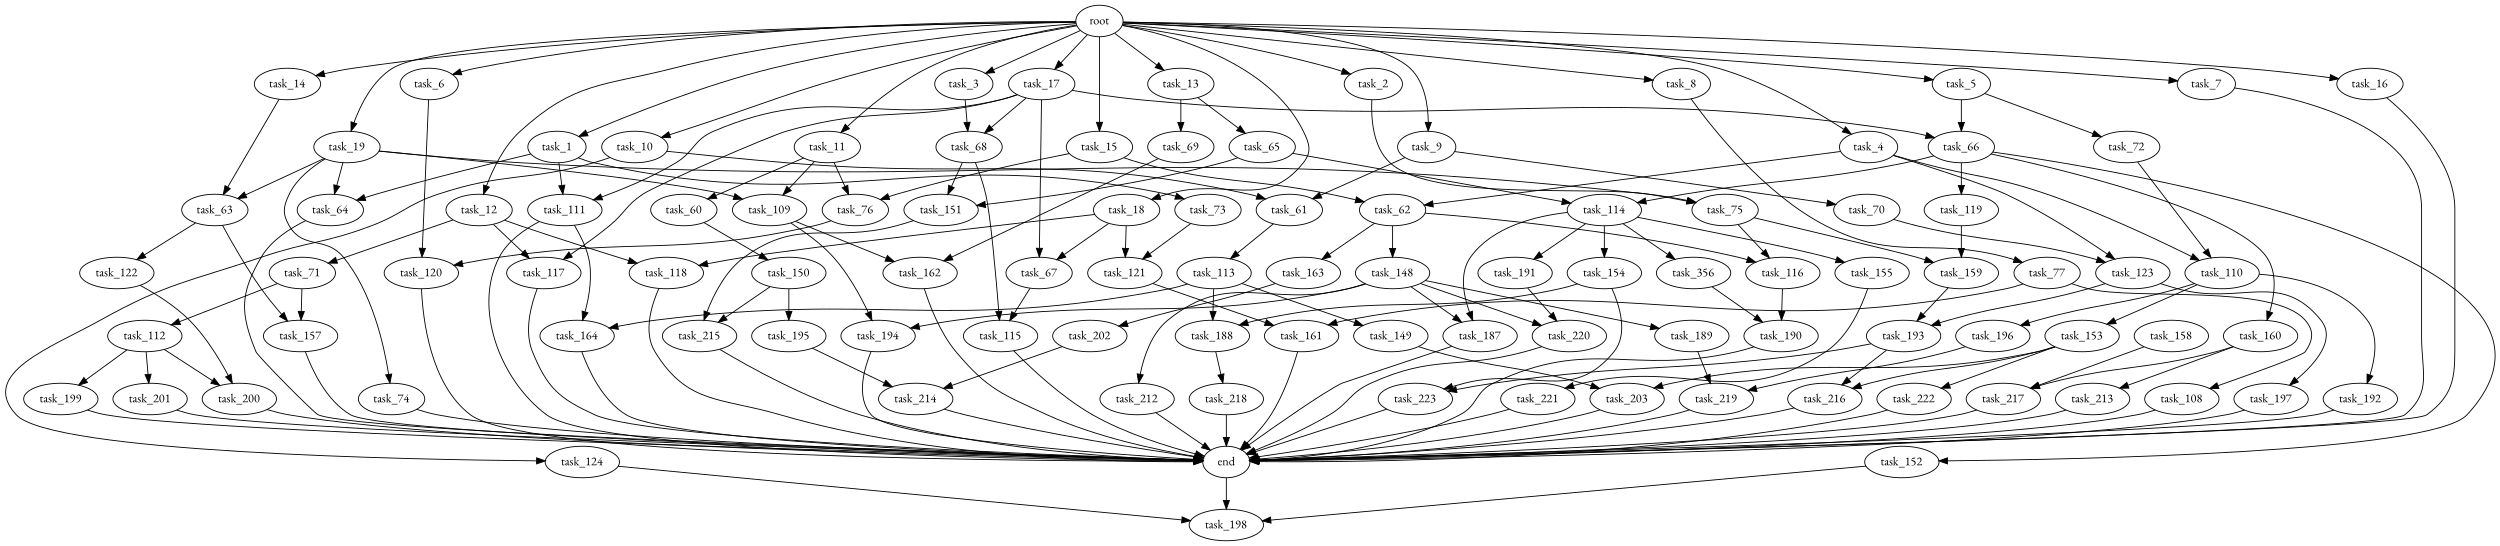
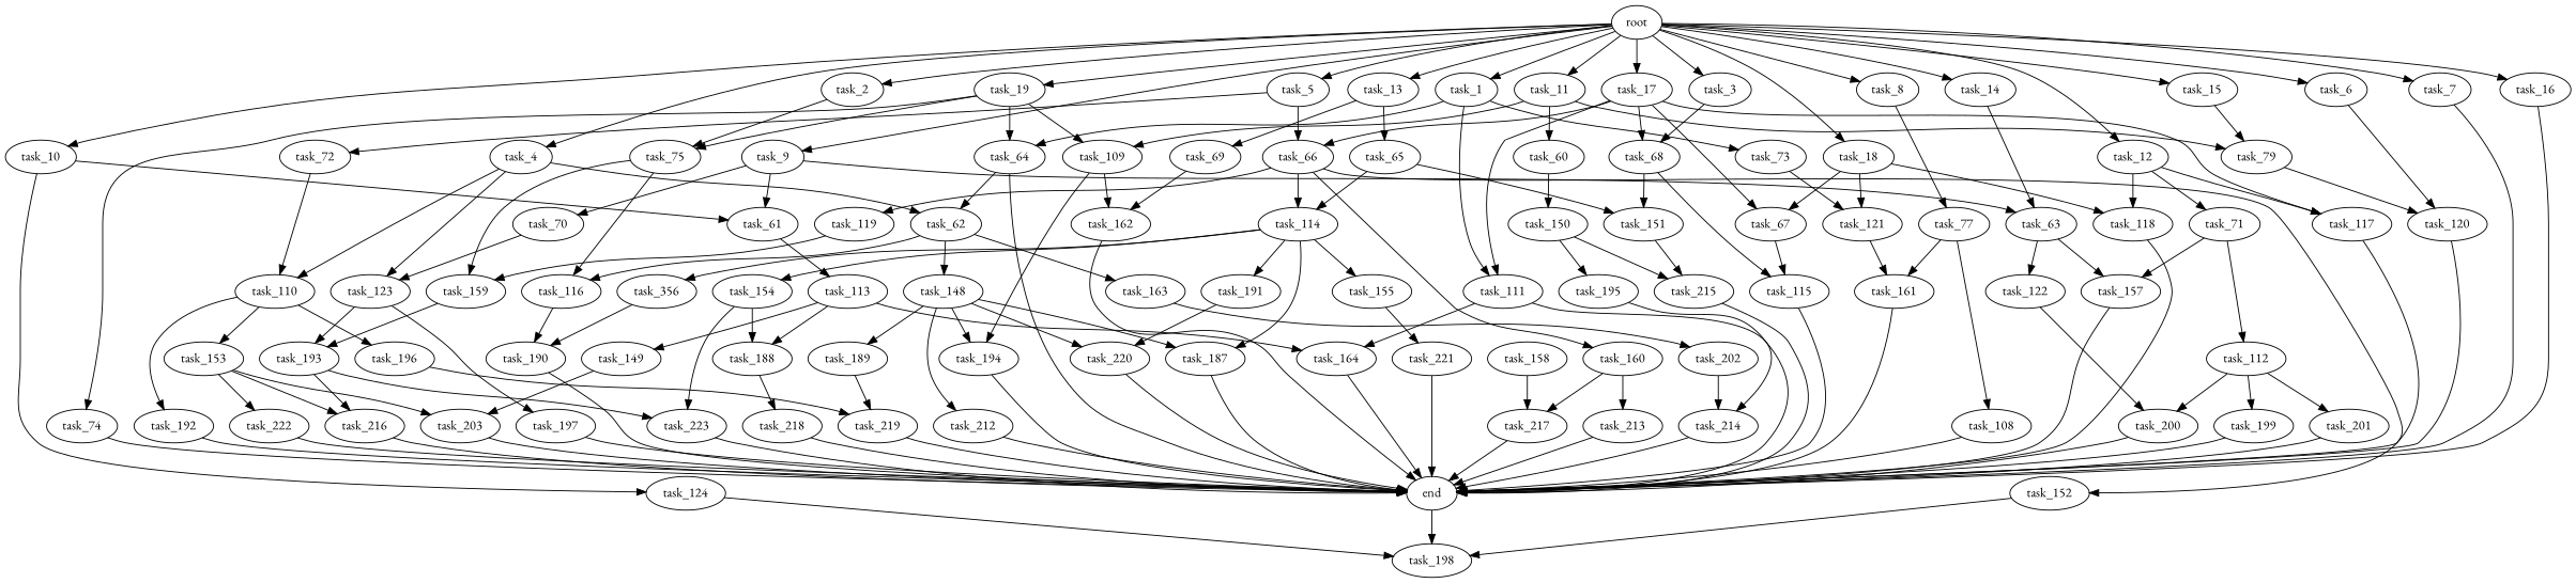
  digraph {
    fontname="EB Garamond"
    node [fontname="EB Garamond"]
    edge [fontname="EB Garamond"]
    root
    task_1
    task_2
    task_3
    task_4
    task_5
    task_6
    task_7
    task_8
    task_9
    task_10
    task_11
    task_12
    task_13
    task_14
    task_15
    task_16
    task_17
    task_18
    task_19
    task_64
    task_73
    task_111
    task_75
    task_68
    task_62
    task_110
    task_123
    task_66
    task_72
    task_120
    end
    task_77
    task_61
    task_63
    task_70
    task_124
    task_60
-   task_76
+   task_76 [label=task_79]
    task_109
    task_71
    task_117
    task_118
    task_65
    task_69
    task_67
    task_121
    task_74
    task_164
    task_116
    task_159
    task_151
    task_115
    task_148
    task_163
    task_153
    task_192
    task_196
    task_193
    task_197
    task_114
    task_119
    task_152
    task_160
    task_198
    task_108
    task_161
    task_113
    task_122
    task_157
    task_150
    task_162
    task_194
    task_112
    task_195
    task_215
    task_149
    task_188
    task_190
    task_187
    task_189
    task_212
    task_220
    task_202
    task_200
    task_154
    task_155
    n88 [label=task_356]
    task_191
    task_217
    task_213
    task_158
    task_199
    task_201
    task_203
    task_216
    task_222
    task_219
    task_218
    task_223
    task_221
    task_214
    root -> task_1
    root -> task_2
    root -> task_3
    root -> task_4
    root -> task_5
    root -> task_6
    root -> task_7
    root -> task_8
    root -> task_9
    root -> task_10
    root -> task_11
    root -> task_12
    root -> task_13
    root -> task_14
    root -> task_15
    root -> task_16
    root -> task_17
    root -> task_18
    root -> task_19
    task_1 -> task_64
    task_1 -> task_73
    task_1 -> task_111
    task_2 -> task_75
    task_3 -> task_68
    task_4 -> task_62
    task_4 -> task_110
    task_4 -> task_123
    task_5 -> task_66
    task_5 -> task_72
    task_6 -> task_120
    task_7 -> end
    task_8 -> task_77
    task_9 -> task_61
-   task_19 -> task_63
+   task_9 -> task_63
    task_9 -> task_70
    task_10 -> task_61
    task_10 -> task_124
    task_11 -> task_60
    task_11 -> task_76
    task_11 -> task_109
    task_12 -> task_71
    task_12 -> task_117
    task_12 -> task_118
    task_13 -> task_65
    task_13 -> task_69
    task_14 -> task_63
-   task_15 -> task_62
+   task_64 -> task_62
    task_15 -> task_76
    task_16 -> end
    task_17 -> task_111
    task_17 -> task_68
    task_17 -> task_66
    task_17 -> task_117
    task_17 -> task_67
    task_18 -> task_118
    task_18 -> task_67
    task_18 -> task_121
    task_19 -> task_64
    task_19 -> task_75
    task_19 -> task_109
    task_19 -> task_74
    task_64 -> end
    task_73 -> task_121
    task_111 -> end
    task_111 -> task_164
    task_75 -> task_116
    task_75 -> task_159
    task_68 -> task_151
    task_68 -> task_115
    task_62 -> task_116
    task_62 -> task_148
    task_62 -> task_163
    task_110 -> task_153
    task_110 -> task_192
    task_110 -> task_196
    task_123 -> task_193
    task_123 -> task_197
    task_66 -> task_114
    task_66 -> task_119
    task_66 -> task_152
    task_66 -> task_160
    task_72 -> task_110
    task_120 -> end
    end -> task_198
    task_77 -> task_108
    task_77 -> task_161
    task_61 -> task_113
    task_63 -> task_122
    task_63 -> task_157
    task_70 -> task_123
    task_124 -> task_198
    task_60 -> task_150
    task_76 -> task_120
    task_109 -> task_162
    task_109 -> task_194
    task_71 -> task_157
    task_71 -> task_112
    task_117 -> end
    task_118 -> end
    task_65 -> task_151
    task_65 -> task_114
    task_69 -> task_162
    task_67 -> task_115
    task_121 -> task_161
    task_74 -> end
    task_164 -> end
    task_116 -> task_190
    task_159 -> task_193
    task_151 -> task_215
    task_115 -> end
    task_148 -> task_194
    task_148 -> task_187
    task_148 -> task_189
    task_148 -> task_212
    task_148 -> task_220
    task_163 -> task_202
    task_153 -> task_203
    task_153 -> task_216
    task_153 -> task_222
    task_192 -> end
    task_196 -> task_219
    task_193 -> task_216
    task_193 -> task_223
    task_197 -> end
    task_114 -> task_187
    task_114 -> task_154
    task_114 -> task_155
    task_114 -> n88
    task_114 -> task_191
    task_119 -> task_159
    task_152 -> task_198
    task_160 -> task_217
    task_160 -> task_213
    task_108 -> end
    task_161 -> end
    task_113 -> task_164
    task_113 -> task_149
    task_113 -> task_188
    task_122 -> task_200
    task_157 -> end
    task_150 -> task_195
    task_150 -> task_215
    task_162 -> end
    task_194 -> end
    task_112 -> task_200
    task_112 -> task_199
    task_112 -> task_201
    task_195 -> task_214
    task_215 -> end
    task_149 -> task_203
    task_188 -> task_218
    task_190 -> end
    task_187 -> end
    task_189 -> task_219
    task_212 -> end
    task_220 -> end
    task_202 -> task_214
    task_200 -> end
    task_154 -> task_188
    task_154 -> task_223
    task_155 -> task_221
    n88 -> task_190
    task_191 -> task_220
    task_217 -> end
    task_213 -> end
    task_158 -> task_217
    task_199 -> end
    task_201 -> end
    task_203 -> end
    task_216 -> end
    task_222 -> end
    task_219 -> end
    task_218 -> end
    task_223 -> end
    task_221 -> end
    task_214 -> end
  }
